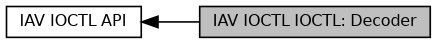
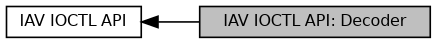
  digraph {
    rankdir=LR
    node [color=black fontname=Helvetica fontsize=10 shape=box]
    n1 [height=0.2 label="IAV IOCTL API" width=0.4]
-   n2 [fillcolor=grey75 fontcolor=black height=0.2 label="IAV IOCTL IOCTL: Decoder" style=filled width=0.4]
+   n2 [fillcolor=grey75 fontcolor=black height=0.2 label="IAV IOCTL API: Decoder" style=filled width=0.4]
    n1 -> n2 [dir=back fontname=Helvetica fontsize=10 labelfontname=Helvetica labelfontsize=10 shape=plaintext style=solid]
  }
